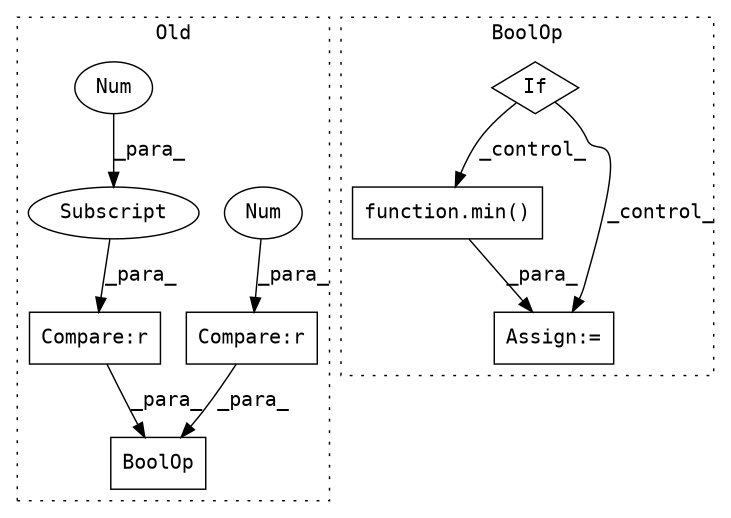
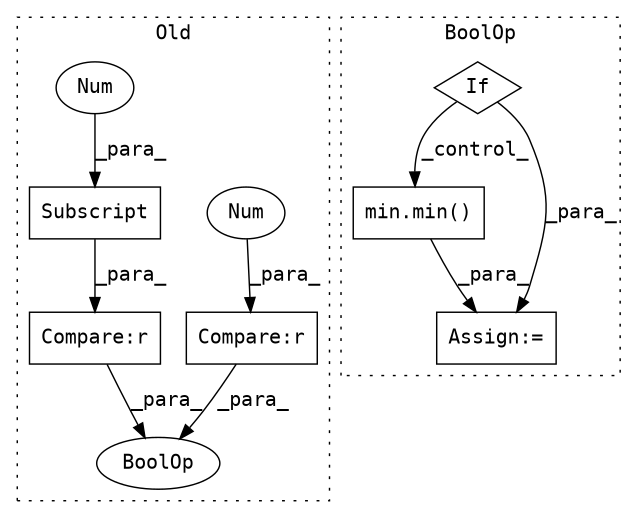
  digraph {
    fontname="DejaVu Sans Mono"
    node [a=40 fontname="DejaVu Sans Mono" l=1 shape=box]
    edge [fontname="DejaVu Sans Mono"]
-   n1 [a=72 l=266 label=BoolOp s=12289]
+   n1 [a=72 l=266 label=BoolOp s=12289 shape=ellipse]
    n2 [l=11 label="Compare:r" s=12483]
    n3 [a=76 label=Num s=12493 shape=ellipse]
    n4 [l=17 label="Compare:r" s=12315]
-   n5 [a=63 l="7,0" label=Subscript s="12325,0" shape=ellipse]
+   n5 [a=63 l="7,0" label=Subscript s="12325,0"]
    n6 [a=76 label=Num s=12330 shape=ellipse]
-   n7 [a=75 l="4,1" label="function.min()" s="12579,12605"]
+   n7 [a=75 l="4,1" label="min.min()" s="12579,12605"]
    n8 [a=68 l=3 label="Assign:=" s=12576]
    n9 [a=96 l=3 label=If s=12518 shape=diamond]
    subgraph cluster_1 {
      label=Old
      style=dotted
      n1
      n2
      n3
      n4
      n5
      n6
    }
    subgraph cluster_2 {
      label=BoolOp
      style=dotted
      n7
      n8
      n9
    }
    n2 -> n1 [label=_para_]
    n3 -> n2 [label=_para_]
    n4 -> n1 [label=_para_]
    n5 -> n4 [label=_para_]
    n6 -> n5 [label=_para_]
    n7 -> n8 [label=_para_]
    n9 -> n7 [label=_control_]
-   n9 -> n8 [label=_control_]
+   n9 -> n8 [label=_para_]
  }
